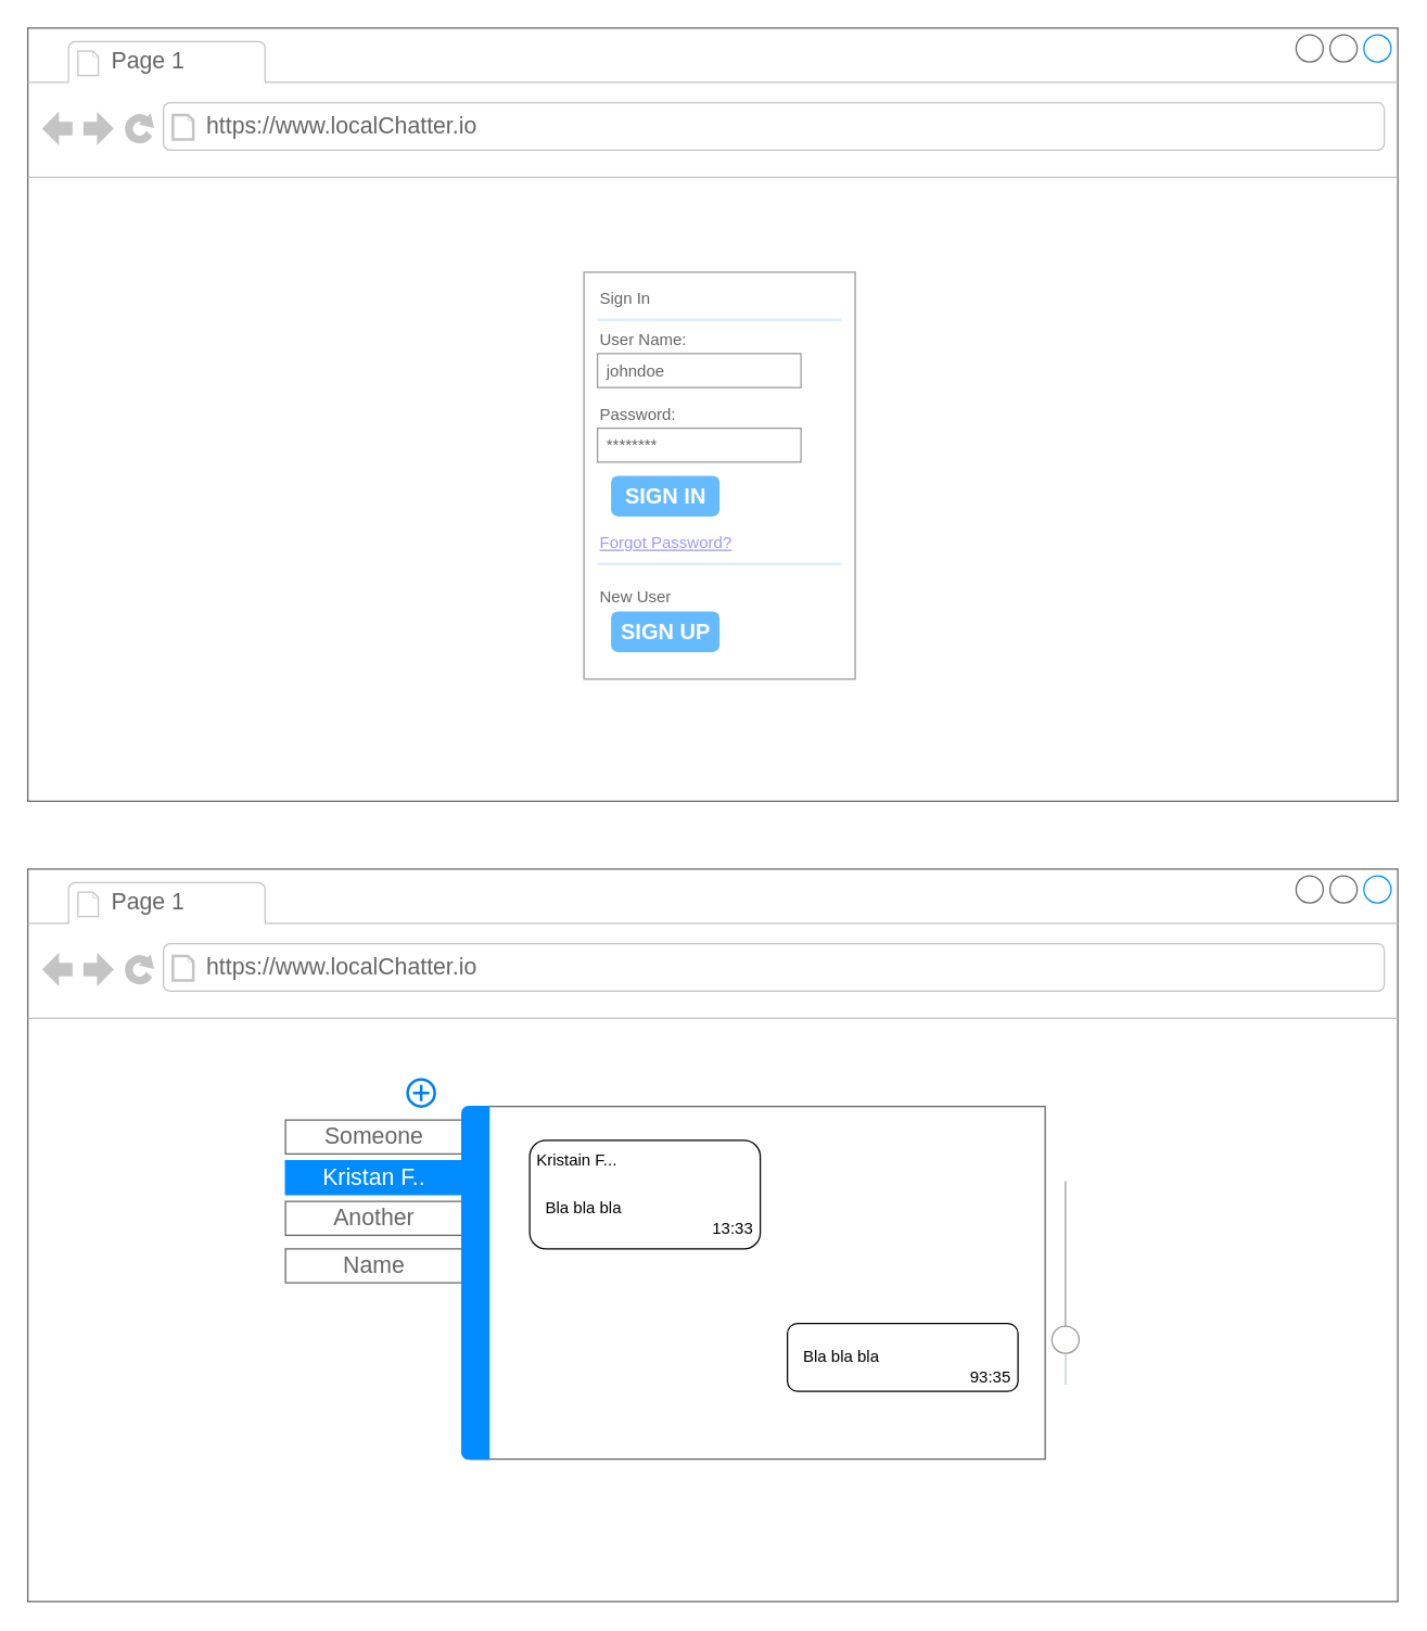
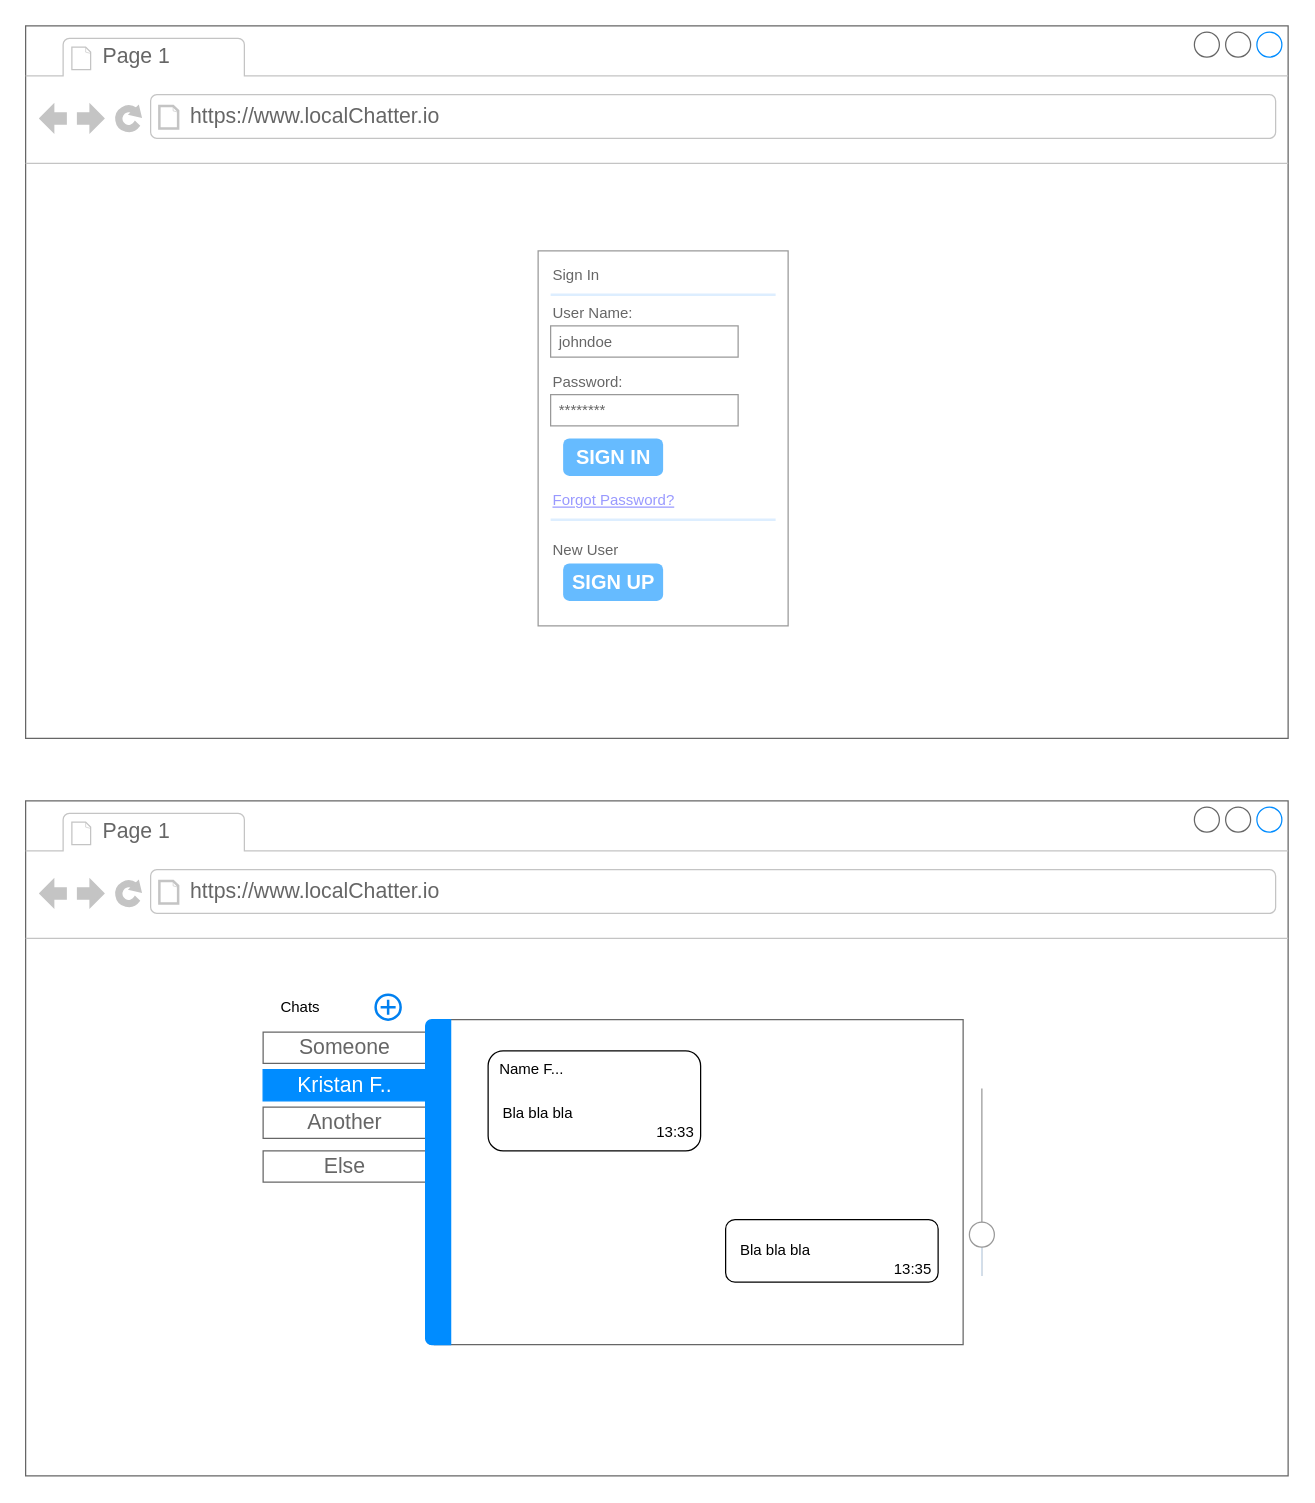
  <mxCell id="0" />
  <mxCell id="1" parent="0" />
  <mxCell id="2" value="" style="strokeWidth=1;shadow=0;dashed=0;align=center;html=1;shape=mxgraph.mockup.containers.browserWindow;rSize=0;strokeColor=#666666;strokeColor2=#008cff;strokeColor3=#c4c4c4;mainText=,;recursiveResize=0;movable=0;resizable=0;rotatable=0;deletable=0;editable=0;connectable=0;" parent="1" vertex="1"><mxGeometry x="20" y="640" width="1010" height="540" as="geometry" /></mxCell>
  <mxCell id="3" value="Page 1" style="strokeWidth=1;shadow=0;dashed=0;align=center;html=1;shape=mxgraph.mockup.containers.anchor;fontSize=17;fontColor=#666666;align=left;" parent="2" vertex="1"><mxGeometry x="60" y="12" width="110" height="26" as="geometry" /></mxCell>
  <mxCell id="4" value="https://www.localChatter.io" style="strokeWidth=1;shadow=0;dashed=0;align=center;html=1;shape=mxgraph.mockup.containers.anchor;rSize=0;fontSize=17;fontColor=#666666;align=left;" parent="2" vertex="1"><mxGeometry x="130" y="60" width="250" height="26" as="geometry" /></mxCell>
- <mxCell id="5" value="Name" style="strokeColor=inherit;fillColor=inherit;gradientColor=inherit;strokeWidth=1;shadow=0;dashed=0;align=center;html=1;shape=mxgraph.mockup.containers.rrect;rSize=0;fontSize=17;fontColor=#666666;" vertex="1" parent="2"><mxGeometry x="190" y="280" width="130" height="25" as="geometry" /></mxCell>
+ <mxCell id="5" value="Else" style="strokeColor=inherit;fillColor=inherit;gradientColor=inherit;strokeWidth=1;shadow=0;dashed=0;align=center;html=1;shape=mxgraph.mockup.containers.rrect;rSize=0;fontSize=17;fontColor=#666666;" vertex="1" parent="2"><mxGeometry x="190" y="280" width="130" height="25" as="geometry" /></mxCell>
+ <mxCell id="6" value="Chats" style="text;html=1;strokeColor=none;fillColor=none;align=center;verticalAlign=middle;whiteSpace=wrap;rounded=0;" vertex="1" parent="2"><mxGeometry x="190" y="150" width="60" height="30" as="geometry" /></mxCell>
  <mxCell id="7" value="" style="html=1;verticalLabelPosition=bottom;align=center;labelBackgroundColor=#ffffff;verticalAlign=top;strokeWidth=2;strokeColor=#0080F0;shadow=0;dashed=0;shape=mxgraph.ios7.icons.add;" vertex="1" parent="2"><mxGeometry x="280" y="155" width="20" height="20" as="geometry" /></mxCell>
  <mxCell id="8" value="" style="strokeWidth=1;shadow=0;dashed=0;align=center;html=1;shape=mxgraph.mockup.containers.marginRect2;rectMarginLeft=67;strokeColor=#666666;gradientColor=none;movable=0;resizable=0;rotatable=0;deletable=0;editable=0;connectable=0;" parent="2" vertex="1"><mxGeometry x="260" y="175" width="490" height="260" as="geometry" /></mxCell>
  <mxCell id="9" value="Someone" style="strokeColor=inherit;fillColor=inherit;gradientColor=inherit;strokeWidth=1;shadow=0;dashed=0;align=center;html=1;shape=mxgraph.mockup.containers.rrect;rSize=0;fontSize=17;fontColor=#666666;" parent="8" vertex="1"><mxGeometry width="130" height="25" relative="1" as="geometry"><mxPoint x="-70" y="10" as="offset" /></mxGeometry></mxCell>
  <mxCell id="10" value="Kristan F.." style="strokeWidth=1;shadow=0;dashed=0;align=center;html=1;shape=mxgraph.mockup.containers.rrect;rSize=0;fontSize=17;fontColor=#ffffff;strokeColor=#008cff;fillColor=#008cff;" parent="8" vertex="1"><mxGeometry width="130" height="25" relative="1" as="geometry"><mxPoint x="-70" y="40" as="offset" /></mxGeometry></mxCell>
  <mxCell id="11" value="Another" style="strokeColor=inherit;fillColor=inherit;gradientColor=inherit;strokeWidth=1;shadow=0;dashed=0;align=center;html=1;shape=mxgraph.mockup.containers.rrect;rSize=0;fontSize=17;fontColor=#666666;" parent="8" vertex="1"><mxGeometry width="130" height="25" relative="1" as="geometry"><mxPoint x="-70" y="70" as="offset" /></mxGeometry></mxCell>
  <mxCell id="12" value="" style="strokeWidth=1;shadow=0;dashed=0;align=center;html=1;shape=mxgraph.mockup.containers.leftButton;rSize=5;strokeColor=#008cff;fillColor=#008cff;resizeHeight=1;movable=0;deletable=0;" parent="8" vertex="1"><mxGeometry width="20" height="260" relative="1" as="geometry"><mxPoint x="60" as="offset" /></mxGeometry></mxCell>
  <mxCell id="13" value="" style="group" vertex="1" connectable="0" parent="8"><mxGeometry x="110" y="25" width="180" height="80" as="geometry" /></mxCell>
  <mxCell id="14" value="" style="group" vertex="1" connectable="0" parent="13"><mxGeometry width="180" height="80" as="geometry" /></mxCell>
  <mxCell id="15" value="" style="rounded=1;whiteSpace=wrap;html=1;" vertex="1" parent="14"><mxGeometry width="170" height="80" as="geometry" /></mxCell>
- <mxCell id="16" value="Kristain F..." style="text;html=1;strokeColor=none;fillColor=none;align=center;verticalAlign=middle;whiteSpace=wrap;rounded=0;" vertex="1" parent="14"><mxGeometry width="70" height="30" as="geometry" /></mxCell>
+ <mxCell id="16" value="Name F..." style="text;html=1;strokeColor=none;fillColor=none;align=center;verticalAlign=middle;whiteSpace=wrap;rounded=0;" vertex="1" parent="14"><mxGeometry width="70" height="30" as="geometry" /></mxCell>
  <mxCell id="17" value="Bla bla bla&amp;nbsp;" style="text;html=1;strokeColor=none;fillColor=none;align=left;verticalAlign=middle;whiteSpace=wrap;rounded=0;" vertex="1" parent="14"><mxGeometry x="10" y="35" width="150" height="30" as="geometry" /></mxCell>
  <mxCell id="18" value="13:33" style="text;html=1;strokeColor=none;fillColor=none;align=center;verticalAlign=middle;whiteSpace=wrap;rounded=0;" vertex="1" parent="14"><mxGeometry x="120" y="50" width="60" height="30" as="geometry" /></mxCell>
  <mxCell id="19" value="" style="rounded=1;whiteSpace=wrap;html=1;" vertex="1" parent="8"><mxGeometry x="300" y="160" width="170" height="50" as="geometry" /></mxCell>
  <mxCell id="20" value="Bla bla bla&amp;nbsp;" style="text;html=1;strokeColor=none;fillColor=none;align=left;verticalAlign=middle;whiteSpace=wrap;rounded=0;" vertex="1" parent="8"><mxGeometry x="310" y="170" width="150" height="30" as="geometry" /></mxCell>
- <mxCell id="21" value="93:35" style="text;html=1;strokeColor=none;fillColor=none;align=center;verticalAlign=middle;whiteSpace=wrap;rounded=0;" vertex="1" parent="8"><mxGeometry x="420" y="185" width="60" height="30" as="geometry" /></mxCell>
+ <mxCell id="21" value="13:35" style="text;html=1;strokeColor=none;fillColor=none;align=center;verticalAlign=middle;whiteSpace=wrap;rounded=0;" vertex="1" parent="8"><mxGeometry x="420" y="185" width="60" height="30" as="geometry" /></mxCell>
  <mxCell id="22" value="" style="verticalLabelPosition=bottom;shadow=0;dashed=0;align=center;html=1;verticalAlign=top;strokeWidth=1;shape=mxgraph.mockup.forms.horSlider;strokeColor=#999999;sliderStyle=basic;sliderPos=20;handleStyle=circle;fillColor2=#ddeeff;direction=north;" vertex="1" parent="2"><mxGeometry x="750" y="230" width="30" height="150" as="geometry" /></mxCell>
  <mxCell id="23" value="" style="strokeWidth=1;shadow=0;dashed=0;align=center;html=1;shape=mxgraph.mockup.containers.browserWindow;rSize=0;strokeColor=#666666;strokeColor2=#008cff;strokeColor3=#c4c4c4;mainText=,;recursiveResize=0;" vertex="1" parent="1"><mxGeometry x="20" y="20" width="1010" height="570" as="geometry" /></mxCell>
  <mxCell id="24" value="Page 1" style="strokeWidth=1;shadow=0;dashed=0;align=center;html=1;shape=mxgraph.mockup.containers.anchor;fontSize=17;fontColor=#666666;align=left;" vertex="1" parent="23"><mxGeometry x="60" y="12" width="110" height="26" as="geometry" /></mxCell>
  <mxCell id="25" value="https://www.localChatter.io" style="strokeWidth=1;shadow=0;dashed=0;align=center;html=1;shape=mxgraph.mockup.containers.anchor;rSize=0;fontSize=17;fontColor=#666666;align=left;" vertex="1" parent="23"><mxGeometry x="130" y="60" width="250" height="26" as="geometry" /></mxCell>
  <mxCell id="26" value="" style="strokeWidth=1;shadow=0;dashed=0;align=center;html=1;shape=mxgraph.mockup.forms.rrect;rSize=0;strokeColor=#999999;fillColor=#ffffff;" vertex="1" parent="23"><mxGeometry x="410" y="180" width="200" height="300" as="geometry" /></mxCell>
  <mxCell id="27" value="Sign In" style="strokeWidth=1;shadow=0;dashed=0;align=center;html=1;shape=mxgraph.mockup.forms.anchor;fontSize=12;fontColor=#666666;align=left;resizeWidth=1;spacingLeft=0;" vertex="1" parent="26"><mxGeometry width="100" height="20" relative="1" as="geometry"><mxPoint x="10" y="10" as="offset" /></mxGeometry></mxCell>
  <mxCell id="28" value="" style="shape=line;strokeColor=#ddeeff;strokeWidth=2;html=1;resizeWidth=1;" vertex="1" parent="26"><mxGeometry width="180" height="10" relative="1" as="geometry"><mxPoint x="10" y="30" as="offset" /></mxGeometry></mxCell>
  <mxCell id="29" value="User Name:" style="strokeWidth=1;shadow=0;dashed=0;align=center;html=1;shape=mxgraph.mockup.forms.anchor;fontSize=12;fontColor=#666666;align=left;resizeWidth=1;spacingLeft=0;" vertex="1" parent="26"><mxGeometry width="100" height="20" relative="1" as="geometry"><mxPoint x="10" y="40" as="offset" /></mxGeometry></mxCell>
  <mxCell id="30" value="johndoe" style="strokeWidth=1;shadow=0;dashed=0;align=center;html=1;shape=mxgraph.mockup.forms.rrect;rSize=0;strokeColor=#999999;fontColor=#666666;align=left;spacingLeft=5;resizeWidth=1;" vertex="1" parent="26"><mxGeometry width="150" height="25" relative="1" as="geometry"><mxPoint x="10" y="60" as="offset" /></mxGeometry></mxCell>
  <mxCell id="31" value="Password:" style="strokeWidth=1;shadow=0;dashed=0;align=center;html=1;shape=mxgraph.mockup.forms.anchor;fontSize=12;fontColor=#666666;align=left;resizeWidth=1;spacingLeft=0;" vertex="1" parent="26"><mxGeometry width="100" height="20" relative="1" as="geometry"><mxPoint x="10" y="95" as="offset" /></mxGeometry></mxCell>
  <mxCell id="32" value="********" style="strokeWidth=1;shadow=0;dashed=0;align=center;html=1;shape=mxgraph.mockup.forms.rrect;rSize=0;strokeColor=#999999;fontColor=#666666;align=left;spacingLeft=5;resizeWidth=1;" vertex="1" parent="26"><mxGeometry width="150" height="25" relative="1" as="geometry"><mxPoint x="10" y="115" as="offset" /></mxGeometry></mxCell>
  <mxCell id="33" value="SIGN IN" style="strokeWidth=1;shadow=0;dashed=0;align=center;html=1;shape=mxgraph.mockup.forms.rrect;rSize=5;strokeColor=none;fontColor=#ffffff;fillColor=#66bbff;fontSize=16;fontStyle=1;" vertex="1" parent="26"><mxGeometry y="1" width="80" height="30" relative="1" as="geometry"><mxPoint x="20" y="-150" as="offset" /></mxGeometry></mxCell>
  <mxCell id="34" value="Forgot Password?" style="strokeWidth=1;shadow=0;dashed=0;align=center;html=1;shape=mxgraph.mockup.forms.anchor;fontSize=12;fontColor=#9999ff;align=left;spacingLeft=0;fontStyle=4;resizeWidth=1;" vertex="1" parent="26"><mxGeometry y="1" width="150" height="20" relative="1" as="geometry"><mxPoint x="10" y="-110" as="offset" /></mxGeometry></mxCell>
  <mxCell id="35" value="" style="shape=line;strokeColor=#ddeeff;strokeWidth=2;html=1;resizeWidth=1;" vertex="1" parent="26"><mxGeometry y="1" width="180" height="10" relative="1" as="geometry"><mxPoint x="10" y="-90" as="offset" /></mxGeometry></mxCell>
  <mxCell id="36" value="New User" style="strokeWidth=1;shadow=0;dashed=0;align=center;html=1;shape=mxgraph.mockup.forms.anchor;fontSize=12;fontColor=#666666;align=left;spacingLeft=0;resizeWidth=1;" vertex="1" parent="26"><mxGeometry y="1" width="150" height="20" relative="1" as="geometry"><mxPoint x="10" y="-70" as="offset" /></mxGeometry></mxCell>
  <mxCell id="37" value="SIGN UP" style="strokeWidth=1;shadow=0;dashed=0;align=center;html=1;shape=mxgraph.mockup.forms.rrect;rSize=5;strokeColor=none;fontColor=#ffffff;fillColor=#66bbff;fontSize=16;fontStyle=1;" vertex="1" parent="26"><mxGeometry y="1" width="80" height="30" relative="1" as="geometry"><mxPoint x="20" y="-50" as="offset" /></mxGeometry></mxCell>
